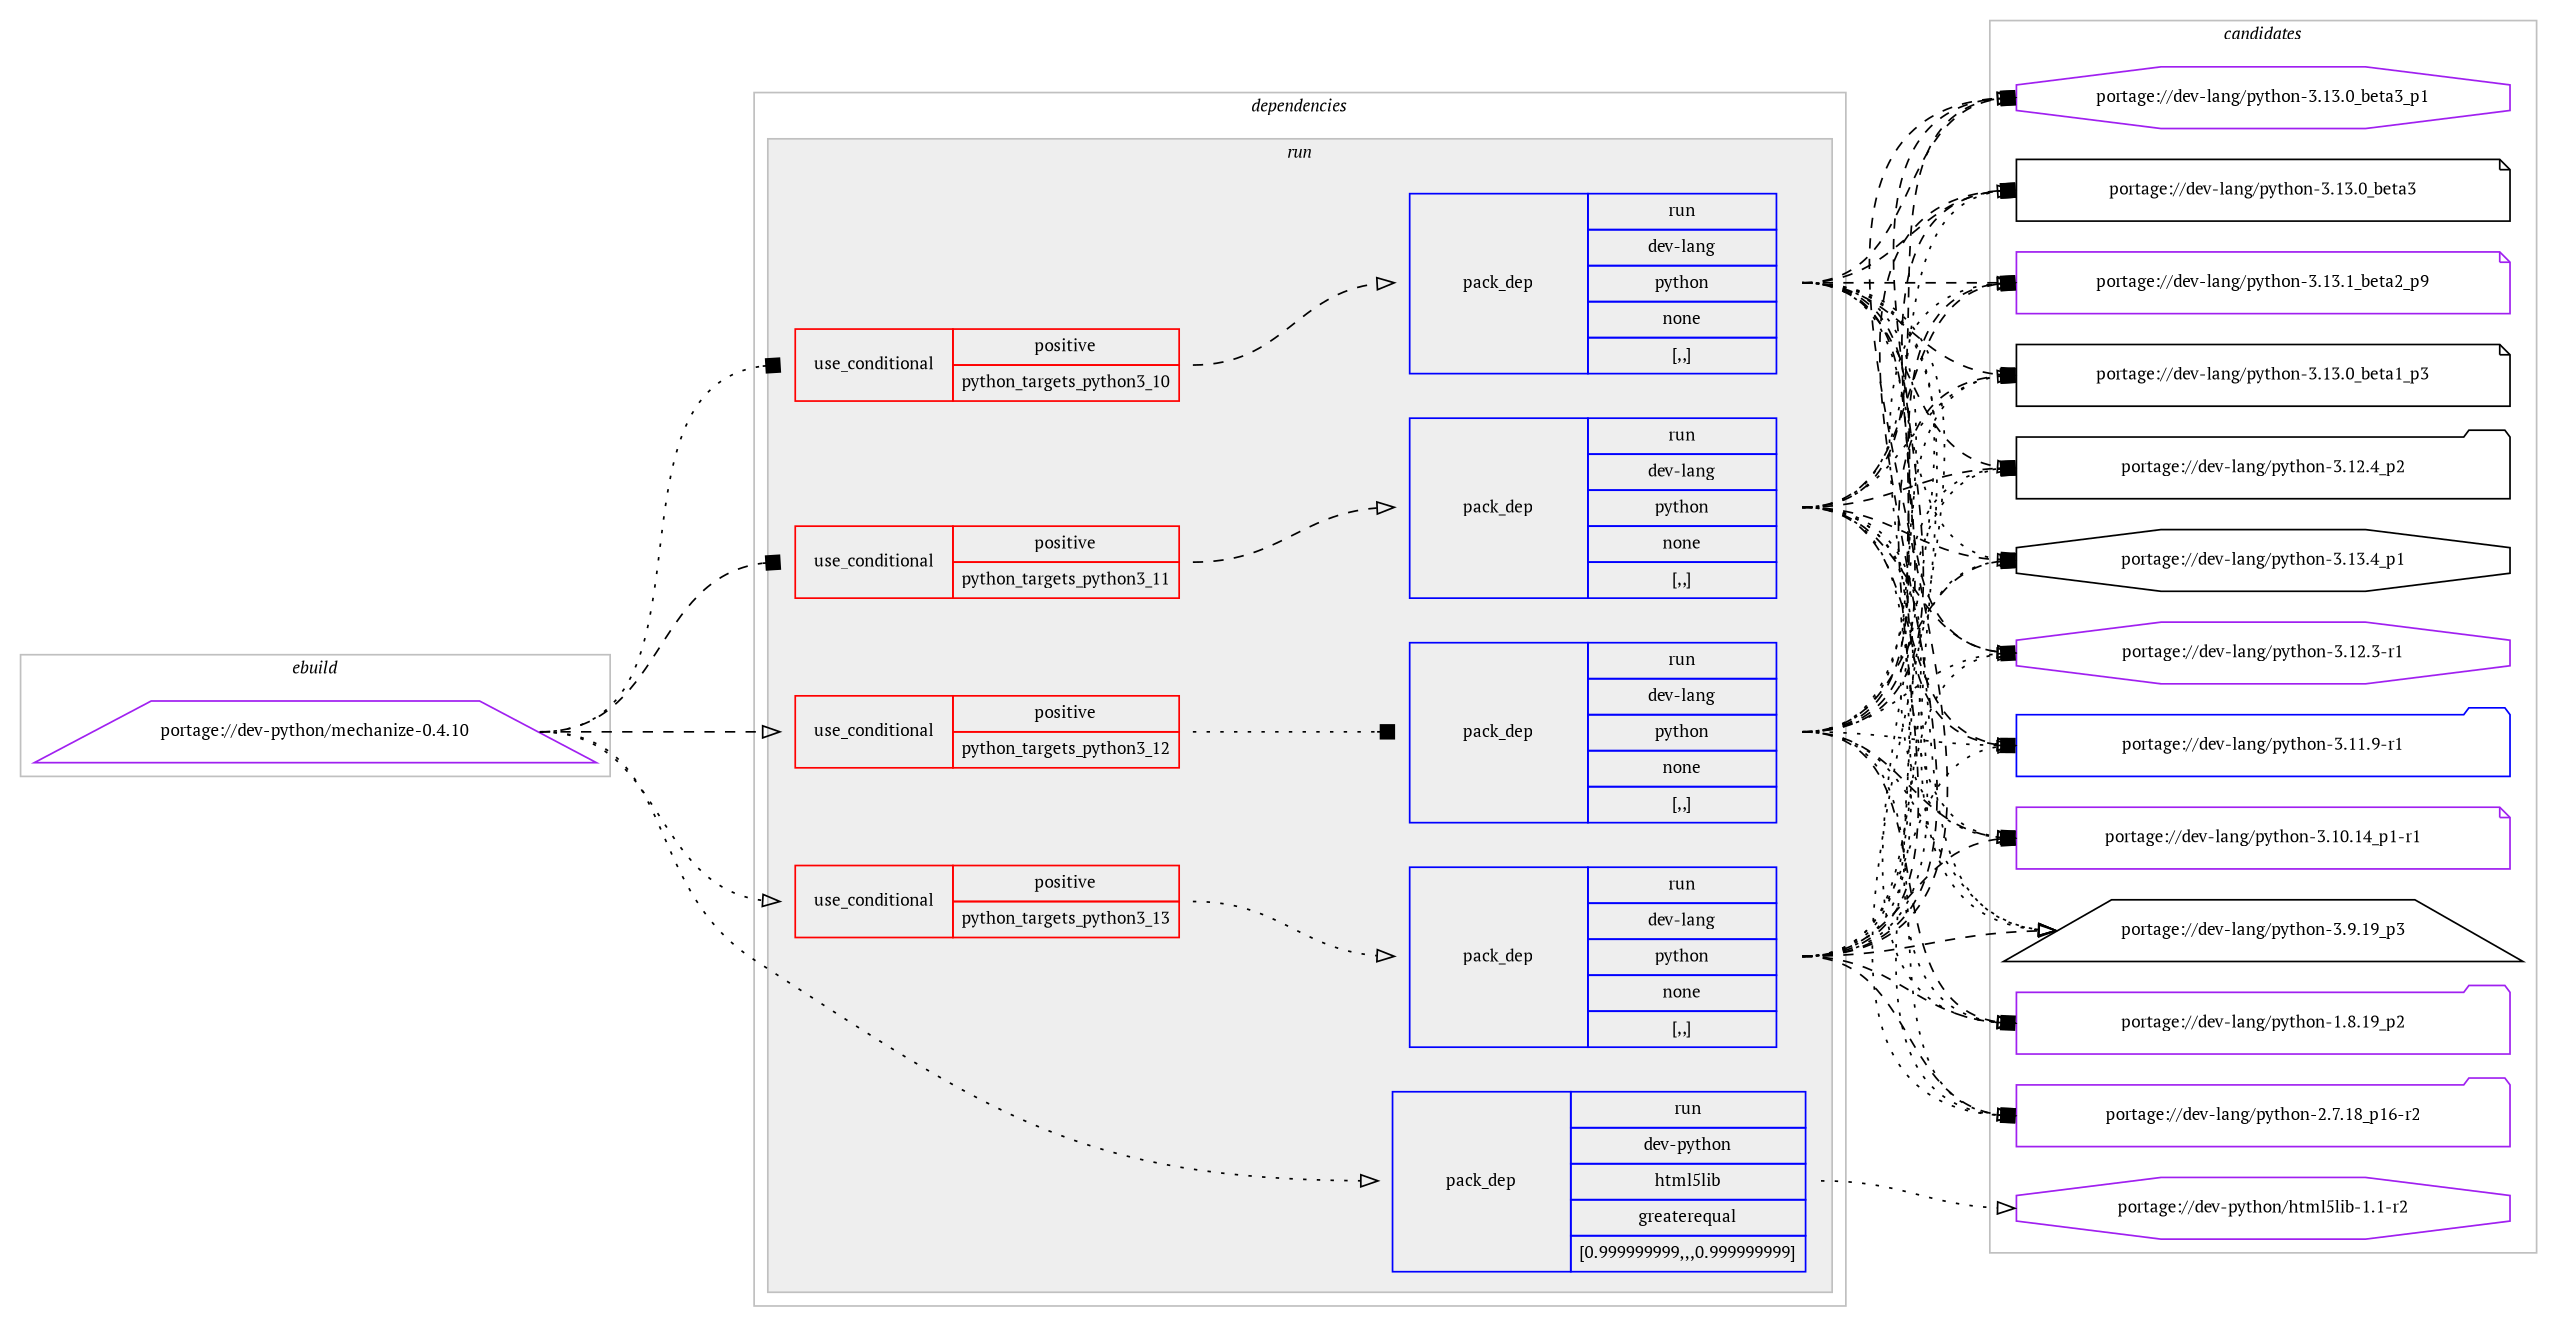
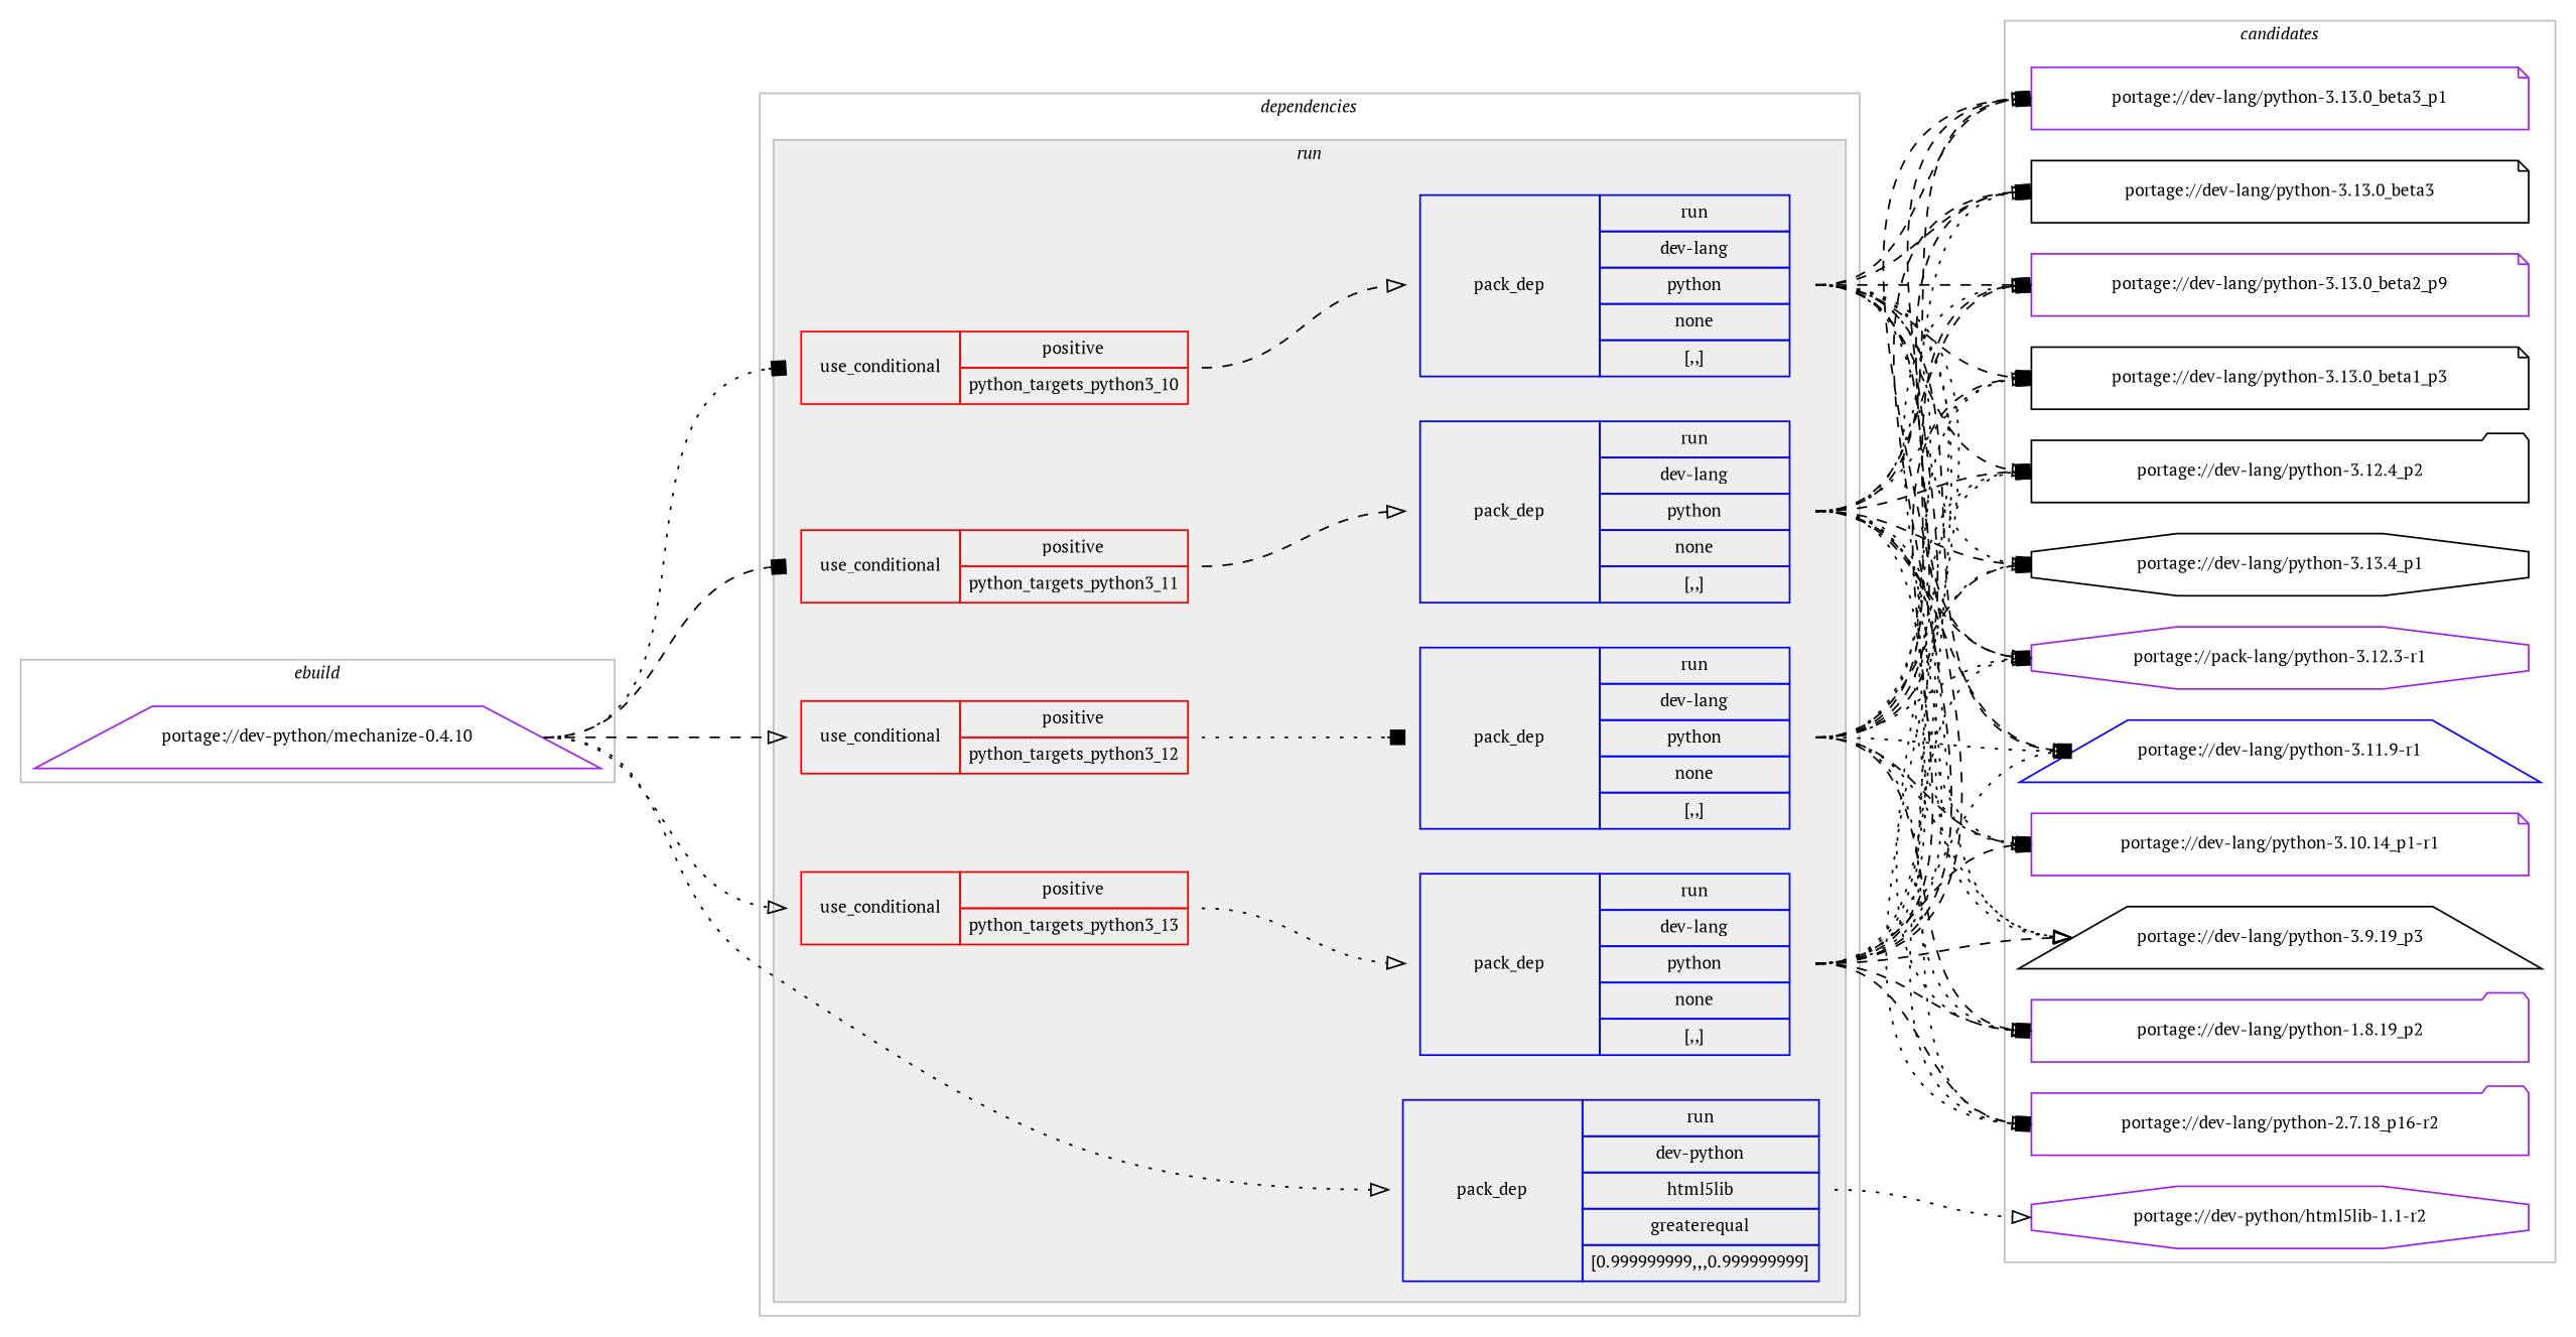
  digraph {
    compound=true
    concentrate=true
    fontname="PT Serif"
    fontsize=10
    newrank=true
    rankdir=LR
    ranksep=1.5
    node [color=purple fontname="PT Serif" fontsize=10 shape=none]
    edge [arrowhead=onormal fontname="PT Serif" headport=w style=dashed tailport=e weight=100]
    n1 [label="portage://dev-python/mechanize-0.4.10" shape=trapezium width=4]
    n2 [color=blue label=<<TABLE BORDER="0" CELLBORDER="1" CELLSPACING="0" CELLPADDING="4" WIDTH="220"><TR><TD ROWSPAN="6" CELLPADDING="30">pack_dep</TD></TR><TR><TD WIDTH="110">run</TD></TR><TR><TD>dev-lang</TD></TR><TR><TD>python</TD></TR><TR><TD>none</TD></TR><TR><TD>[,,]</TD></TR></TABLE>>]
    n3 [color=red label=<<TABLE BORDER="0" CELLBORDER="1" CELLSPACING="0" CELLPADDING="4"><TR><TD ROWSPAN="3" CELLPADDING="10">use_conditional</TD></TR><TR><TD>positive</TD></TR><TR><TD>python_targets_python3_10</TD></TR></TABLE>>]
    n4 [color=blue label=<<TABLE BORDER="0" CELLBORDER="1" CELLSPACING="0" CELLPADDING="4" WIDTH="220"><TR><TD ROWSPAN="6" CELLPADDING="30">pack_dep</TD></TR><TR><TD WIDTH="110">run</TD></TR><TR><TD>dev-lang</TD></TR><TR><TD>python</TD></TR><TR><TD>none</TD></TR><TR><TD>[,,]</TD></TR></TABLE>>]
    n5 [color=red label=<<TABLE BORDER="0" CELLBORDER="1" CELLSPACING="0" CELLPADDING="4"><TR><TD ROWSPAN="3" CELLPADDING="10">use_conditional</TD></TR><TR><TD>positive</TD></TR><TR><TD>python_targets_python3_11</TD></TR></TABLE>>]
    n6 [color=blue label=<<TABLE BORDER="0" CELLBORDER="1" CELLSPACING="0" CELLPADDING="4" WIDTH="220"><TR><TD ROWSPAN="6" CELLPADDING="30">pack_dep</TD></TR><TR><TD WIDTH="110">run</TD></TR><TR><TD>dev-lang</TD></TR><TR><TD>python</TD></TR><TR><TD>none</TD></TR><TR><TD>[,,]</TD></TR></TABLE>>]
    n7 [color=red label=<<TABLE BORDER="0" CELLBORDER="1" CELLSPACING="0" CELLPADDING="4"><TR><TD ROWSPAN="3" CELLPADDING="10">use_conditional</TD></TR><TR><TD>positive</TD></TR><TR><TD>python_targets_python3_12</TD></TR></TABLE>>]
    n8 [color=blue label=<<TABLE BORDER="0" CELLBORDER="1" CELLSPACING="0" CELLPADDING="4" WIDTH="220"><TR><TD ROWSPAN="6" CELLPADDING="30">pack_dep</TD></TR><TR><TD WIDTH="110">run</TD></TR><TR><TD>dev-lang</TD></TR><TR><TD>python</TD></TR><TR><TD>none</TD></TR><TR><TD>[,,]</TD></TR></TABLE>>]
    n9 [color=red label=<<TABLE BORDER="0" CELLBORDER="1" CELLSPACING="0" CELLPADDING="4"><TR><TD ROWSPAN="3" CELLPADDING="10">use_conditional</TD></TR><TR><TD>positive</TD></TR><TR><TD>python_targets_python3_13</TD></TR></TABLE>>]
    n10 [color=blue label=<<TABLE BORDER="0" CELLBORDER="1" CELLSPACING="0" CELLPADDING="4" WIDTH="220"><TR><TD ROWSPAN="6" CELLPADDING="30">pack_dep</TD></TR><TR><TD WIDTH="110">run</TD></TR><TR><TD>dev-python</TD></TR><TR><TD>html5lib</TD></TR><TR><TD>greaterequal</TD></TR><TR><TD>[0.999999999,,,0.999999999]</TD></TR></TABLE>>]
-   n11 [label="portage://dev-lang/python-3.13.0_beta3_p1" shape=octagon width=4]
+   n11 [label="portage://dev-lang/python-3.13.0_beta3_p1" shape=note width=4]
    n12 [color=black label="portage://dev-lang/python-3.13.0_beta3" shape=note width=4]
-   n13 [label="portage://dev-lang/python-3.13.1_beta2_p9" shape=note width=4]
+   n13 [label="portage://dev-lang/python-3.13.0_beta2_p9" shape=note width=4]
    n14 [color=black label="portage://dev-lang/python-3.13.0_beta1_p3" shape=note width=4]
    n15 [color=black label="portage://dev-lang/python-3.12.4_p2" shape=folder width=4]
    n16 [color=black label="portage://dev-lang/python-3.13.4_p1" shape=octagon width=4]
-   n17 [label="portage://dev-lang/python-3.12.3-r1" shape=octagon width=4]
-   n18 [color=blue label="portage://dev-lang/python-3.11.9-r1" shape=folder width=4]
+   n17 [label="portage://pack-lang/python-3.12.3-r1" shape=octagon width=4]
+   n18 [color=blue label="portage://dev-lang/python-3.11.9-r1" shape=trapezium width=4]
    n19 [label="portage://dev-lang/python-3.10.14_p1-r1" shape=note width=4]
    n20 [color=black label="portage://dev-lang/python-3.9.19_p3" shape=trapezium width=4]
    n21 [label="portage://dev-lang/python-1.8.19_p2" shape=folder width=4]
    n22 [label="portage://dev-lang/python-2.7.18_p16-r2" shape=folder width=4]
    n23 [label="portage://dev-python/html5lib-1.1-r2" shape=octagon width=4]
    subgraph cluster_1 {
      color=gray
      label=<<i>ebuild</i>>
      n1
    }
    subgraph cluster_2 {
      color=gray
      label=<<i>dependencies</i>>
      subgraph cluster_3 {
        color=gray
        fillcolor="#eeeeee"
        label=<<i>compile</i>>
        style=filled
      }
      subgraph cluster_4 {
        color=gray
        fillcolor="#eeeeee"
        label=<<i>compile and run</i>>
        style=filled
      }
      subgraph cluster_5 {
        color=gray
        fillcolor="#eeeeee"
        label=<<i>run</i>>
        style=filled
        subgraph sub_6 {
          color=gray
          fillcolor="#eeeeee"
          label=<<i>run</i>>
          style=filled
          n3
          subgraph sub_7 {
            color=gray
            fillcolor="#eeeeee"
            label=<<i>run</i>>
            style=filled
            n2
          }
        }
        subgraph sub_8 {
          color=gray
          fillcolor="#eeeeee"
          label=<<i>run</i>>
          style=filled
          n5
          subgraph sub_9 {
            color=gray
            fillcolor="#eeeeee"
            label=<<i>run</i>>
            style=filled
            n4
          }
        }
        subgraph sub_10 {
          color=gray
          fillcolor="#eeeeee"
          label=<<i>run</i>>
          style=filled
          n7
          subgraph sub_11 {
            color=gray
            fillcolor="#eeeeee"
            label=<<i>run</i>>
            style=filled
            n6
          }
        }
        subgraph sub_12 {
          color=gray
          fillcolor="#eeeeee"
          label=<<i>run</i>>
          style=filled
          n9
          subgraph sub_13 {
            color=gray
            fillcolor="#eeeeee"
            label=<<i>run</i>>
            style=filled
            n8
          }
        }
        subgraph sub_14 {
          color=gray
          fillcolor="#eeeeee"
          label=<<i>run</i>>
          style=filled
          n10
        }
      }
    }
    subgraph cluster_15 {
      color=gray
      label=<<i>candidates</i>>
      rank=same
      subgraph sub_16 {
        color=black
        label=<<i>candidates</i>>
        nodesep=1
        rank=same
        n11
        n12
        n13
        n14
        n15
        n16
        n17
        n18
        n19
        n20
        n21
        n22
      }
      subgraph sub_17 {
        color=black
        label=<<i>candidates</i>>
        nodesep=1
        rank=same
        n11
        n12
        n13
        n14
        n15
        n16
        n17
        n18
        n19
        n20
        n21
        n22
      }
      subgraph sub_18 {
        color=black
        label=<<i>candidates</i>>
        nodesep=1
        rank=same
        n11
        n12
        n13
        n14
        n15
        n16
        n17
        n18
        n19
        n20
        n21
        n22
      }
      subgraph sub_19 {
        color=black
        label=<<i>candidates</i>>
        nodesep=1
        rank=same
        n11
        n12
        n13
        n14
        n15
        n16
        n17
        n18
        n19
        n20
        n21
        n22
      }
      subgraph sub_20 {
        color=black
        label=<<i>candidates</i>>
        nodesep=1
        rank=same
        n23
      }
    }
    n1 -> n3 [arrowhead=box style=dotted weight=20]
    n1 -> n5 [arrowhead=box weight=20]
    n1 -> n7 [weight=20]
    n1 -> n9 [style=dotted weight=20]
    n1 -> n10 [style=dotted weight=20]
    n2 -> n11 [arrowhead=box]
    n2 -> n12 [arrowhead=box]
    n2 -> n13
    n2 -> n14 [arrowhead=box]
    n2 -> n15
    n2 -> n16 [arrowhead=box style=dotted]
    n2 -> n17
    n2 -> n18
    n2 -> n19 [arrowhead=box style=dotted]
    n2 -> n20 [style=dotted]
    n2 -> n21 [style=dotted]
    n2 -> n22 [arrowhead=box style=dotted]
    n3 -> n2 [weight=20]
    n4 -> n11
    n4 -> n12 [style=dotted]
    n4 -> n13 [arrowhead=box]
    n4 -> n14 [style=dotted]
    n4 -> n15 [arrowhead=box]
    n4 -> n16
    n4 -> n17
    n4 -> n18
    n4 -> n19 [style=dotted]
    n4 -> n20 [style=dotted]
    n4 -> n21 [style=dotted]
    n4 -> n22 [arrowhead=box style=dotted]
    n5 -> n4 [weight=20]
    n6 -> n11 [arrowhead=box]
    n6 -> n12 [arrowhead=box]
    n6 -> n13
    n6 -> n14 [arrowhead=box style=dotted]
    n6 -> n15 [arrowhead=box style=dotted]
    n6 -> n16 [arrowhead=box]
    n6 -> n17 [arrowhead=box style=dotted]
    n6 -> n18 [arrowhead=box style=dotted]
    n6 -> n19
    n6 -> n20 [style=dotted]
    n6 -> n21
    n6 -> n22 [style=dotted]
    n7 -> n6 [arrowhead=box style=dotted weight=20]
    n8 -> n11
    n8 -> n12 [arrowhead=box]
    n8 -> n13 [arrowhead=box style=dotted]
    n8 -> n14 [arrowhead=box]
    n8 -> n15 [arrowhead=box style=dotted]
    n8 -> n16 [arrowhead=box style=dotted]
    n8 -> n17 [style=dotted]
    n8 -> n18 [style=dotted]
    n8 -> n19 [arrowhead=box]
    n8 -> n20
    n8 -> n21 [arrowhead=box]
    n8 -> n22
    n9 -> n8 [style=dotted weight=20]
    n10 -> n23 [style=dotted]
  }
